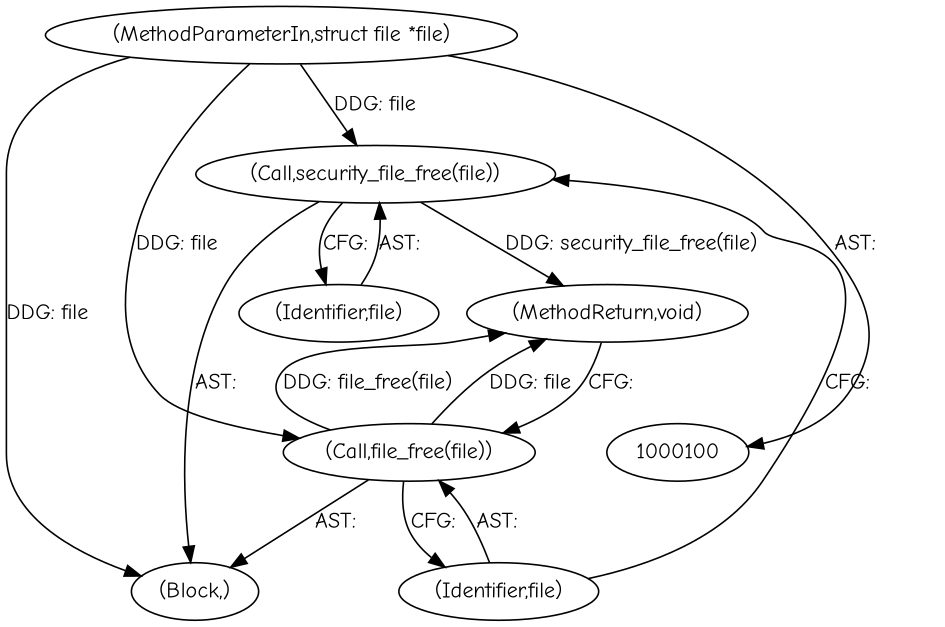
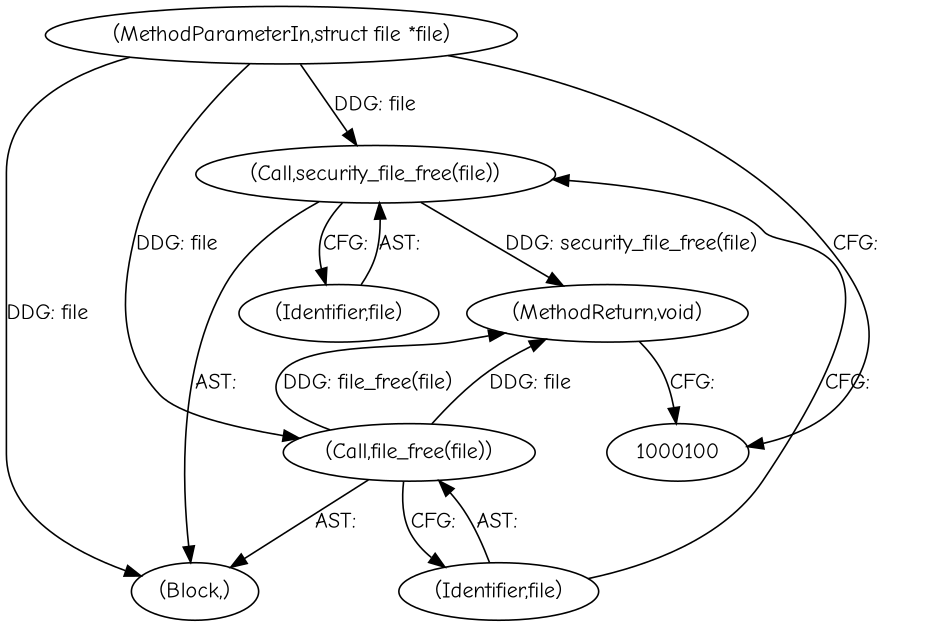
  digraph {
    fontname="Comic Neue"
    node [fontname="Comic Neue"]
    edge [fontname="Comic Neue"]
    n1 [label="(MethodParameterIn,struct file *file)"]
    n2 [label="(Call,security_file_free(file))"]
    n3 [label="(Call,file_free(file))"]
    1000100
    n5 [label="(Block,)"]
    n6 [label="(MethodReturn,void)"]
    n7 [label="(Identifier,file)"]
    n8 [label="(Identifier,file)"]
    n1 -> n2 [label="DDG: file"]
    n1 -> n3 [label="DDG: file"]
-   n1 -> 1000100 [label="AST: "]
+   n1 -> 1000100 [label="CFG: "]
    n1 -> n5 [label="DDG: file"]
    n2 -> n5 [label="AST: "]
    n2 -> n6 [label="DDG: security_file_free(file)"]
    n2 -> n7 [label="CFG: "]
    n3 -> n5 [label="AST: "]
    n3 -> n6 [label="DDG: file_free(file)"]
    n3 -> n6 [label="DDG: file"]
    n3 -> n8 [label="CFG: "]
-   n6 -> n3 [label="CFG: "]
+   n6 -> 1000100 [label="CFG: "]
    n7 -> n2 [label="AST: "]
    n8 -> n2 [label="CFG: "]
    n8 -> n3 [label="AST: "]
  }
